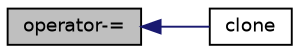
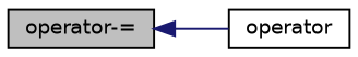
  digraph {
    rankdir=LR
    node [color=black fontname=Helvetica fontsize=10 shape=record]
    n1 [fillcolor=grey75 fontcolor=black height=0.2 label="operator-=" style=filled width=0.4]
-   n2 [height=0.2 label=clone width=0.4]
+   n2 [height=0.2 label=operator width=0.4]
    n1 -> n2 [color=midnightblue dir=back fontname=Helvetica fontsize=10 labelfontname=Helvetica labelfontsize=10 style=solid]
  }
